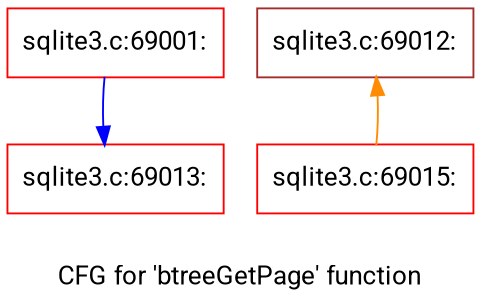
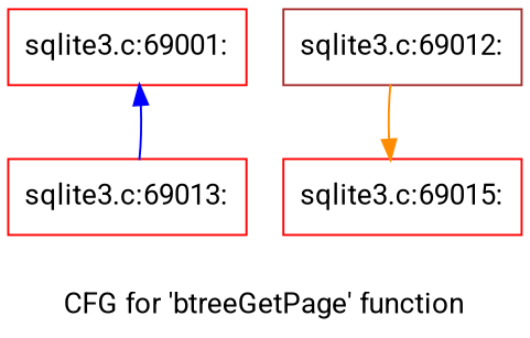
  digraph {
    fontname=Roboto
    label="CFG for 'btreeGetPage' function"
    node [color=red fontname=Roboto shape=record]
    edge [fontname=Roboto]
    n1 [label="{sqlite3.c:69001:}"]
    n2 [label="{sqlite3.c:69013:}"]
    n3 [color=brown label="{sqlite3.c:69012:}"]
    n4 [label="{sqlite3.c:69015:}"]
-   n1 -> n2 [color=blue]
-   n4 -> n3 [color=darkorange]
+   n2 -> n1 [color=blue]
+   n3 -> n4 [color=darkorange]
  }
